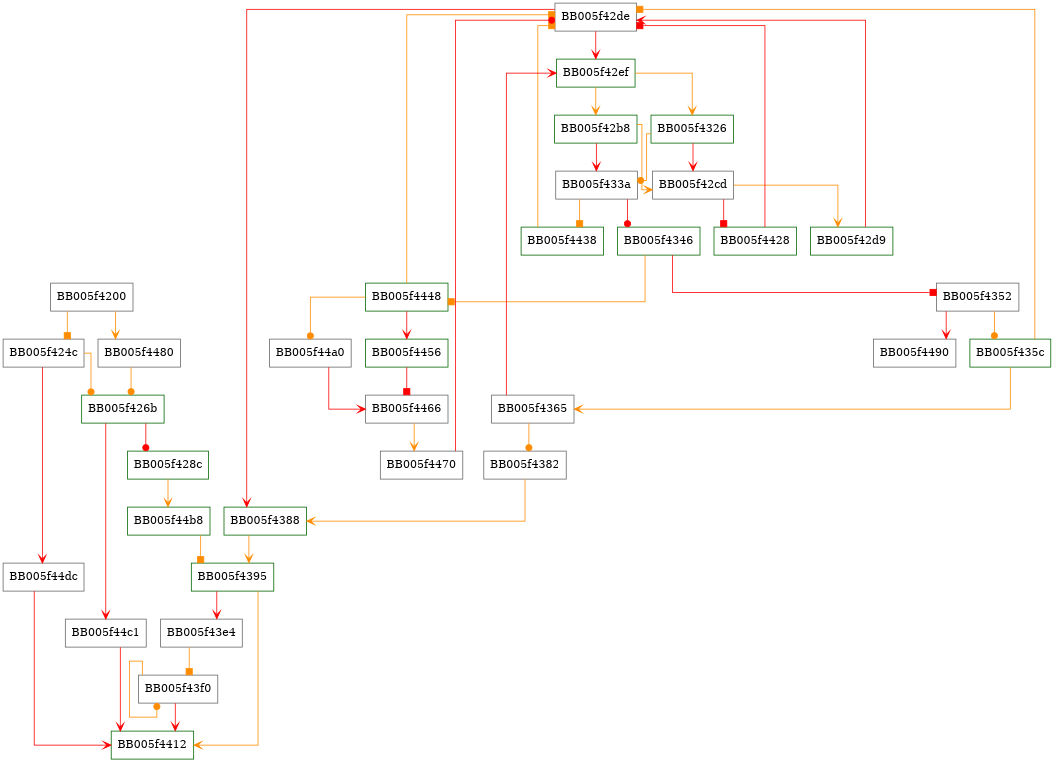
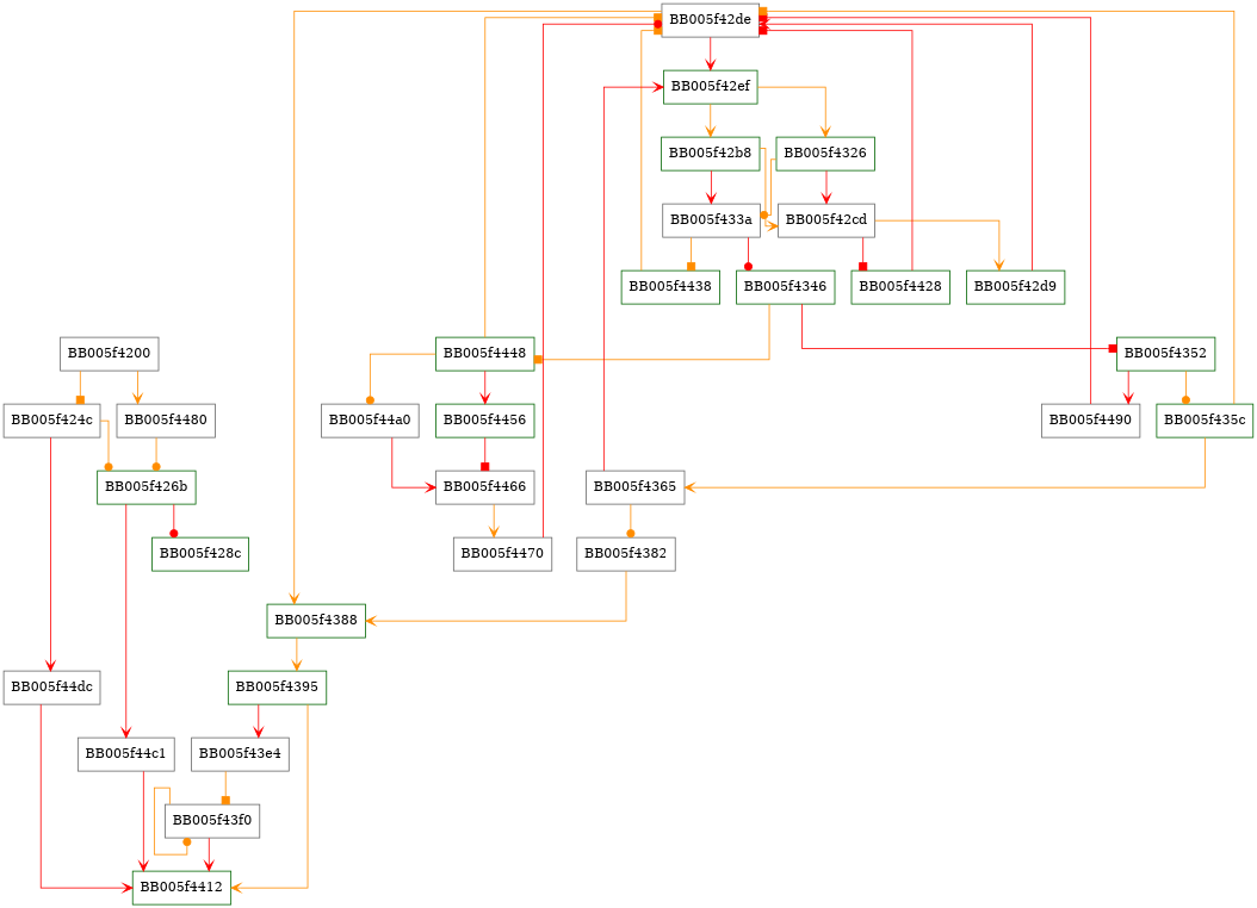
  digraph {
    splines=ortho
    node [color=gray40 shape=box]
    edge [arrowhead=vee color=darkorange]
    BB005f4200
    BB005f4480
    BB005f424c
    BB005f426b [color=darkgreen]
    BB005f44dc
    BB005f44c1
    BB005f428c [color=darkgreen]
    BB005f4412 [color=darkgreen]
-   BB005f44b8 [color=darkgreen]
    BB005f4395 [color=darkgreen]
    BB005f43e4
    BB005f42ef [color=darkgreen]
    BB005f42b8 [color=darkgreen]
    BB005f4326 [color=darkgreen]
    BB005f433a
    BB005f42cd
    BB005f4438 [color=darkgreen]
    BB005f4346 [color=darkgreen]
    BB005f4428 [color=darkgreen]
    BB005f42d9 [color=darkgreen]
    BB005f42de
    BB005f4448 [color=darkgreen]
-   BB005f4352
+   BB005f4352 [color=darkgreen]
    BB005f4388 [color=darkgreen]
    BB005f44a0
    BB005f4456 [color=darkgreen]
    BB005f4490
    BB005f435c [color=darkgreen]
    BB005f4466
    BB005f4365
    BB005f4382
    BB005f43f0
    BB005f4470
    BB005f4200 -> BB005f4480
    BB005f4200 -> BB005f424c [arrowhead=box]
    BB005f4480 -> BB005f426b [arrowhead=dot]
    BB005f424c -> BB005f426b [arrowhead=dot]
    BB005f424c -> BB005f44dc [color=red]
    BB005f426b -> BB005f44c1 [color=red]
    BB005f426b -> BB005f428c [arrowhead=dot color=red]
    BB005f44dc -> BB005f4412 [color=red]
    BB005f44c1 -> BB005f4412 [color=red]
-   BB005f428c -> BB005f44b8
-   BB005f44b8 -> BB005f4395 [arrowhead=box]
    BB005f4395 -> BB005f4412
    BB005f4395 -> BB005f43e4 [color=red]
    BB005f43e4 -> BB005f43f0 [arrowhead=box]
    BB005f42ef -> BB005f42b8
    BB005f42ef -> BB005f4326
    BB005f42b8 -> BB005f433a [color=red]
    BB005f42b8 -> BB005f42cd
    BB005f4326 -> BB005f433a [arrowhead=dot]
    BB005f4326 -> BB005f42cd [color=red]
    BB005f433a -> BB005f4438 [arrowhead=box]
    BB005f433a -> BB005f4346 [arrowhead=dot color=red]
    BB005f42cd -> BB005f4428 [arrowhead=box color=red]
    BB005f42cd -> BB005f42d9
    BB005f4438 -> BB005f42de [arrowhead=box]
    BB005f4346 -> BB005f4448 [arrowhead=box]
    BB005f4346 -> BB005f4352 [arrowhead=box color=red]
    BB005f4428 -> BB005f42de [arrowhead=box color=red]
    BB005f42d9 -> BB005f42de [color=red]
    BB005f42de -> BB005f42ef [color=red]
-   BB005f42de -> BB005f4388 [color=red]
+   BB005f42de -> BB005f4388
    BB005f4448 -> BB005f42de [arrowhead=box]
    BB005f4448 -> BB005f44a0 [arrowhead=dot]
    BB005f4448 -> BB005f4456 [color=red]
    BB005f4352 -> BB005f4490 [color=red]
    BB005f4352 -> BB005f435c [arrowhead=dot]
    BB005f4388 -> BB005f4395
    BB005f44a0 -> BB005f4466 [color=red]
    BB005f4456 -> BB005f4466 [arrowhead=box color=red]
+   BB005f4490 -> BB005f42de [arrowhead=box color=red]
    BB005f435c -> BB005f42de [arrowhead=box]
    BB005f435c -> BB005f4365
    BB005f4466 -> BB005f4470
    BB005f4365 -> BB005f42ef [color=red]
    BB005f4365 -> BB005f4382 [arrowhead=dot]
    BB005f4382 -> BB005f4388
    BB005f43f0 -> BB005f4412 [color=red]
    BB005f43f0 -> BB005f43f0 [arrowhead=dot]
    BB005f4470 -> BB005f42de [arrowhead=dot color=red]
  }
